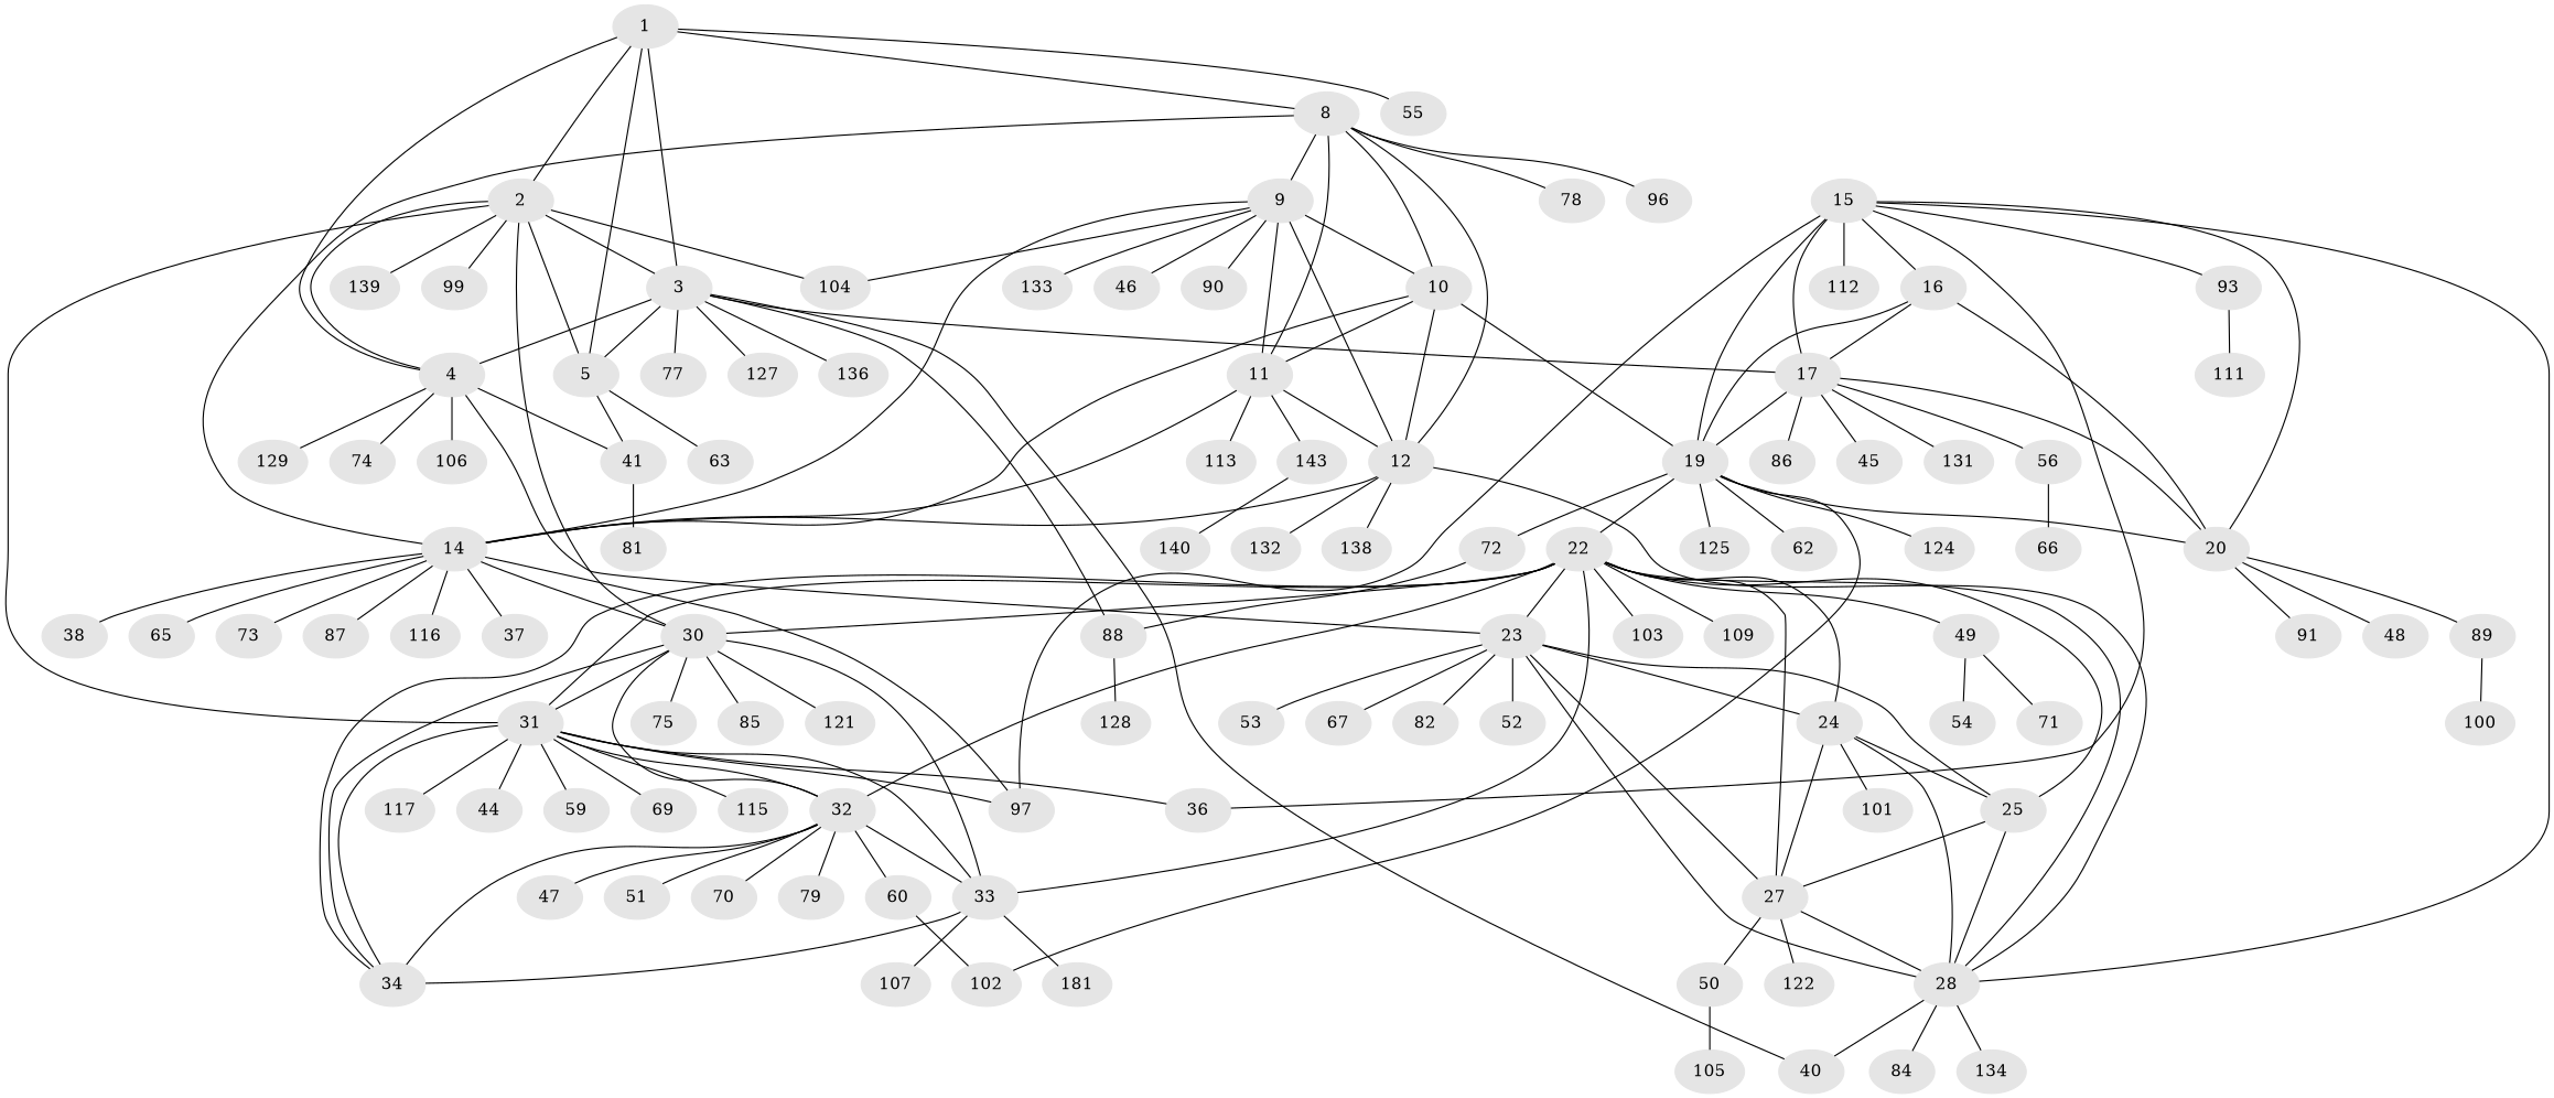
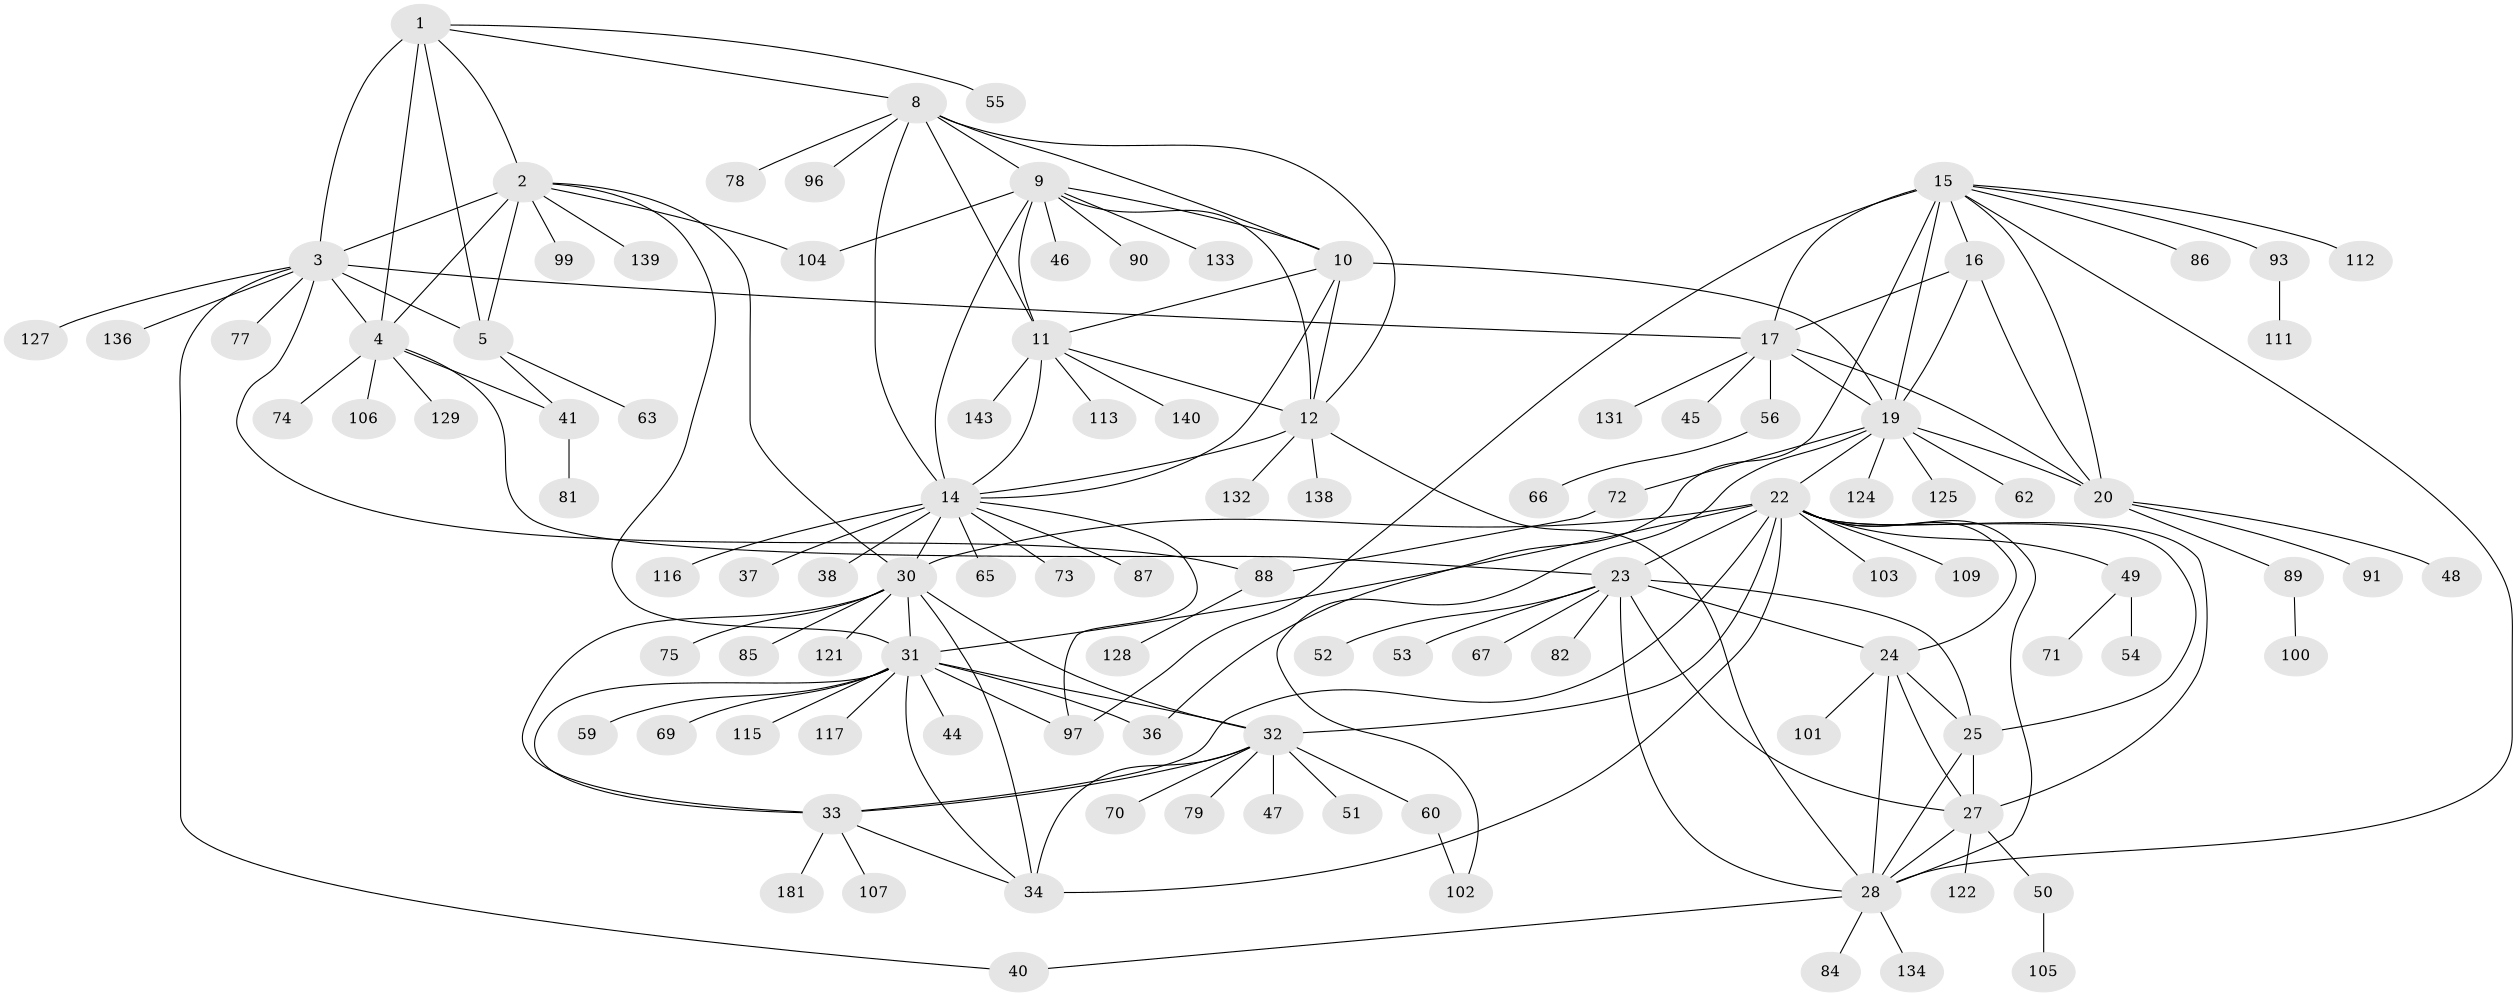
  graph {
    node [color=gray90 style=filled]
    1 [super="+39"]
    2 [super="+142"]
    3 [super="+6"]
    4 [super="+7"]
    5 [super="+80"]
    8 [super="+64"]
    55 [super="+95"]
    30 [super="+110"]
    31 [super="+61"]
    99
    104
    139
    17 [super="+18"]
    40 [super="+98"]
    77
    88 [super="+118"]
    127
    136
    23 [super="+26"]
    74
    106
    129
    41 [super="+43"]
    63
    9 [super="+13"]
    10
    11 [super="+58"]
    12 [super="+135"]
    14 [super="+92"]
    78
    96
    32 [super="+35"]
    33 [super="+123"]
    34
    75
    85
    121
    97 [super="+120"]
    36 [super="+68"]
    44
    59
    69
    115
    117
    19 [super="+21"]
    20 [super="+76"]
    45 [super="+57"]
    56
    131
    128
    28 [super="+42"]
    24 [super="+83"]
    25 [super="+130"]
    27 [super="+108"]
    52
    53
    67 [super="+119"]
    82
    81
    46
    90
    133
    113
    140
    143
    132
    138
    37
    38
    65
    73
    87
    116 [super="+126"]
    22 [super="+29"]
    62
    72
    102
    124
    125
    84
    134
    15 [super="+114"]
    16 [super="+137"]
    86
    93
    112
    48
    89
    91
    111
    66
    49 [super="+94"]
    103
    109
    100
    101
    50
    122
    47
    51
    60
    70
    79
    107
    n105 [label=181]
    54
    71
    105
    1 -- 2
    1 -- 3 [weight=2]
    1 -- 4 [weight=2]
    1 -- 5
    1 -- 8
    1 -- 55
    2 -- 3 [weight=2]
    2 -- 4 [weight=2]
    2 -- 5
    2 -- 30
    2 -- 31
    2 -- 99
    2 -- 104
    2 -- 139
    3 -- 4 [weight=4]
    3 -- 5 [weight=2]
    3 -- 17
    3 -- 40
    3 -- 77
    3 -- 88
    3 -- 127
    3 -- 136
    4 -- 23
    4 -- 74
    4 -- 106
    4 -- 129
    4 -- 41 [weight=2]
    5 -- 41
    5 -- 63
    8 -- 9 [weight=2]
    8 -- 10
    8 -- 11
    8 -- 12
    8 -- 14
    8 -- 78
    8 -- 96
    30 -- 31
    30 -- 32 [weight=2]
    30 -- 33
    30 -- 34
    30 -- 75
    30 -- 85
    30 -- 121
    31 -- 32 [weight=2]
    31 -- 33
    31 -- 34
    31 -- 97
    31 -- 36
    31 -- 44
    31 -- 59
    31 -- 69
    31 -- 115
    31 -- 117
    17 -- 19 [weight=4]
    17 -- 20 [weight=2]
    17 -- 45
    17 -- 56
    17 -- 131
    88 -- 128
    23 -- 28 [weight=2]
    23 -- 24 [weight=2]
    23 -- 25 [weight=2]
    23 -- 27 [weight=2]
    23 -- 52
    23 -- 53
    23 -- 67
    23 -- 82
    41 -- 81
    9 -- 104
    9 -- 10 [weight=2]
    9 -- 11 [weight=2]
    9 -- 12 [weight=2]
    9 -- 14 [weight=2]
    9 -- 46
    9 -- 90
    9 -- 133
    10 -- 11
    10 -- 12
    10 -- 14
    10 -- 19
    11 -- 12
    11 -- 14
    11 -- 113
-   143 -- 140
+   11 -- 140
    11 -- 143
    12 -- 14
    12 -- 28
    12 -- 132
    12 -- 138
    14 -- 30
    14 -- 97
    14 -- 37
    14 -- 38
    14 -- 65
    14 -- 73
    14 -- 87
    14 -- 116
    32 -- 33 [weight=2]
    32 -- 34 [weight=2]
    32 -- 47
    32 -- 51
    32 -- 60
    32 -- 70
    32 -- 79
    33 -- 34
    33 -- 107
    33 -- n105
    19 -- 20 [weight=2]
    19 -- 22
    19 -- 62
    19 -- 72
    19 -- 102
    19 -- 124
    19 -- 125
    20 -- 48
    20 -- 89
    20 -- 91
    56 -- 66
    28 -- 40
    28 -- 84
    28 -- 134
    24 -- 28
    24 -- 25
    24 -- 27
    24 -- 101
    25 -- 28
    25 -- 27
    27 -- 28
    27 -- 50
    27 -- 122
    22 -- 30
    22 -- 31
    22 -- 23 [weight=2]
    22 -- 32 [weight=2]
    22 -- 33
    22 -- 34
    22 -- 28
    22 -- 24
    22 -- 25
    22 -- 27
    22 -- 49
    22 -- 103
    22 -- 109
    72 -- 88
    15 -- 17 [weight=2]
    15 -- 97
    15 -- 36
    15 -- 19 [weight=2]
    15 -- 20
    15 -- 28
    15 -- 16
-   17 -- 86
+   15 -- 86
    15 -- 93
    15 -- 112
    16 -- 17 [weight=2]
    16 -- 19 [weight=2]
    16 -- 20
    93 -- 111
    89 -- 100
    49 -- 54
    49 -- 71
    50 -- 105
    60 -- 102
  }
